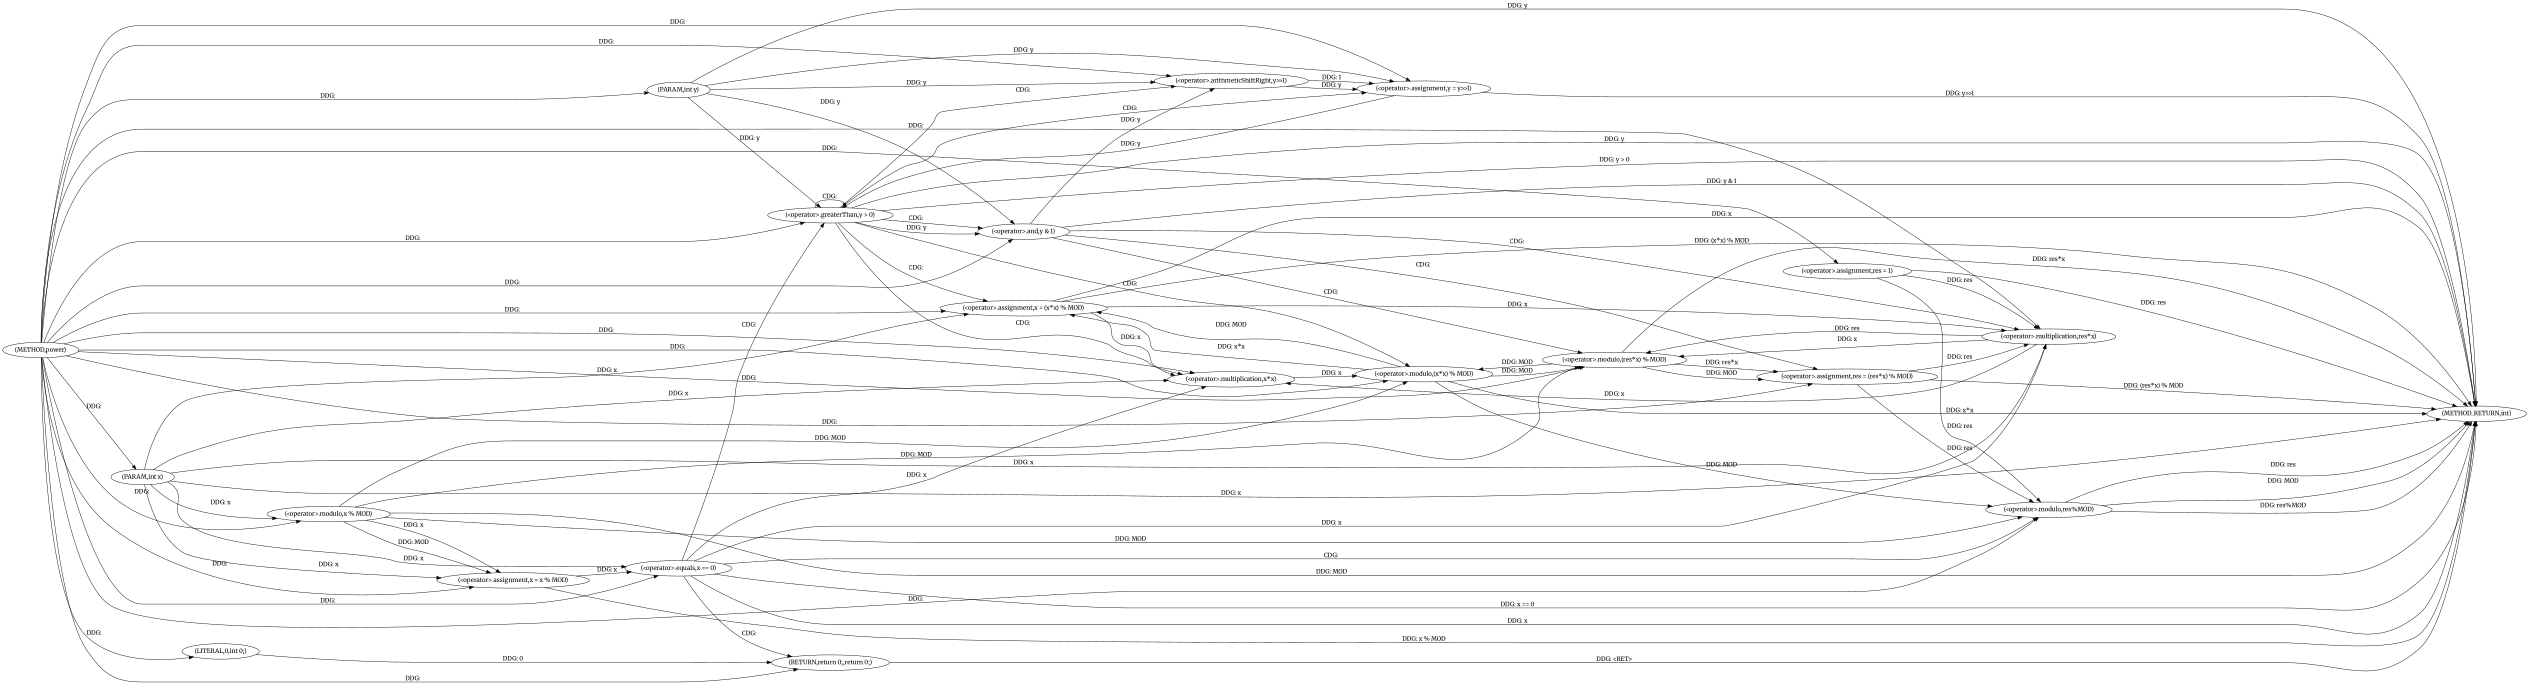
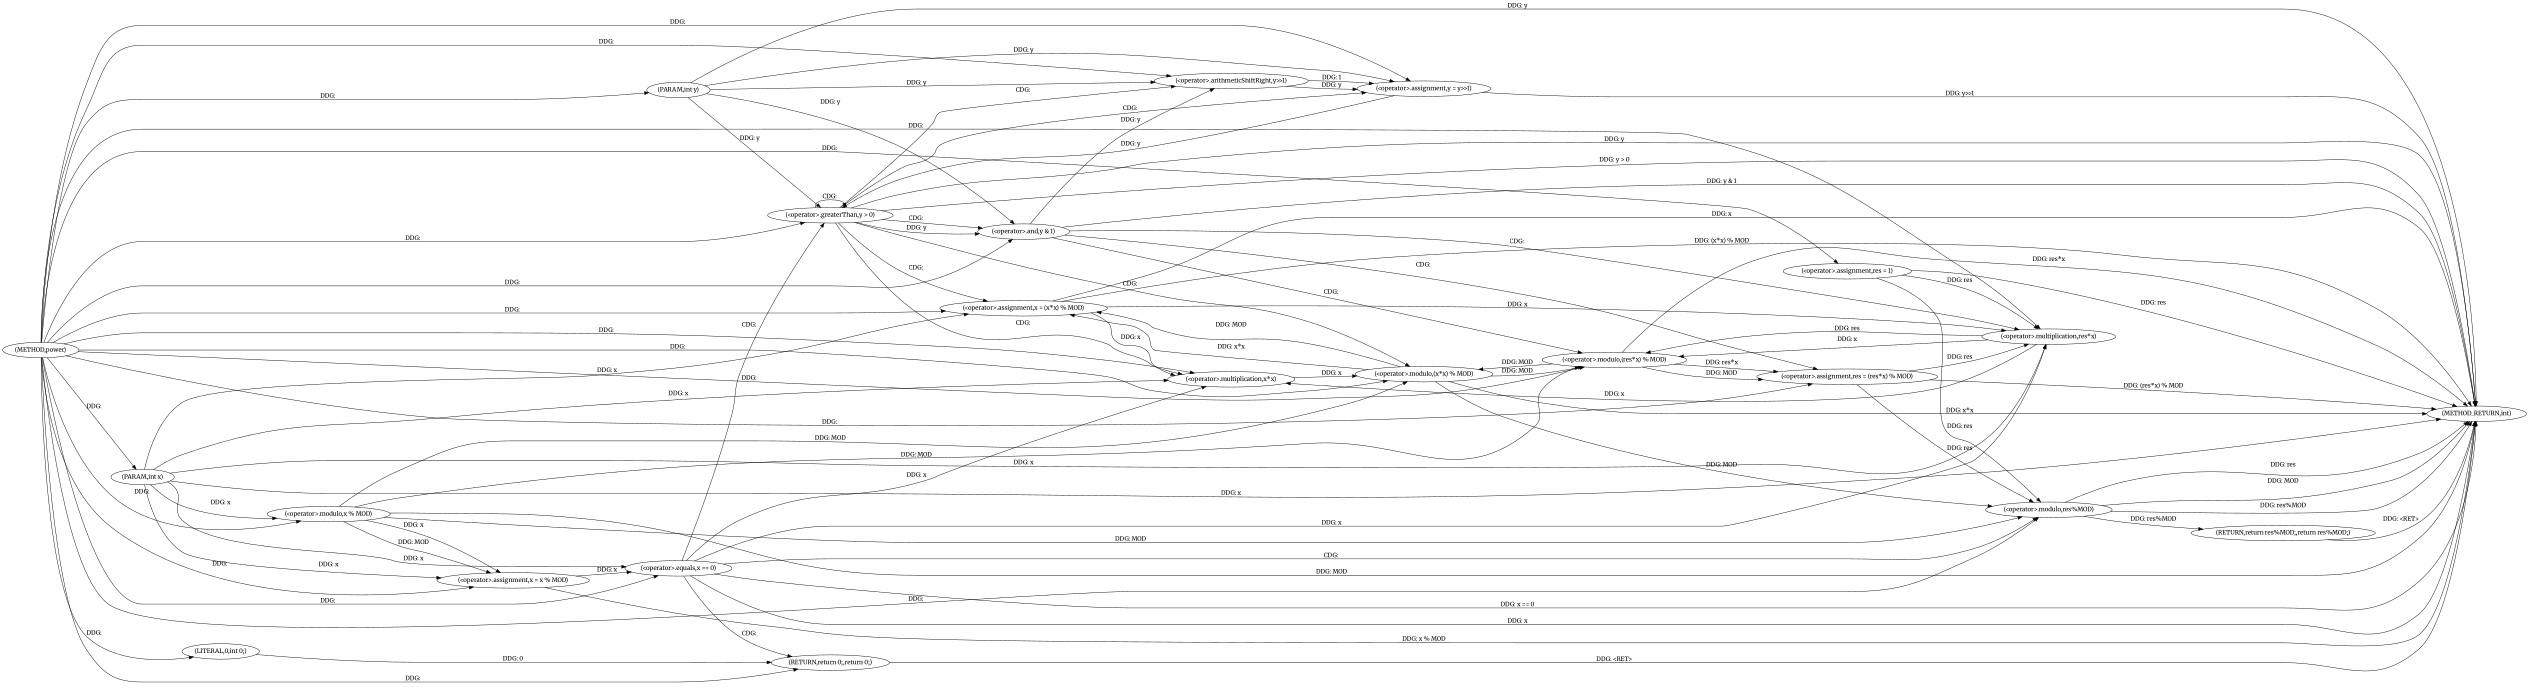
  digraph {
    fontname=Merriweather
    rankdir=LR
    node [fontname=Merriweather]
    edge [fontname=Merriweather]
    n1 [label="(METHOD,power)"]
    n2 [label="(PARAM,int x)"]
    n3 [label="(PARAM,int y)"]
    n4 [label="(<operator>.assignment,res = 1)"]
    n5 [label="(<operator>.assignment,x = x % MOD)"]
    n6 [label="(<operator>.equals,x == 0)"]
    n7 [label="(RETURN,return 0;,return 0;)"]
    n8 [label="(<operator>.greaterThan,y > 0)"]
    n9 [label="(<operator>.modulo,res%MOD)"]
    n10 [label="(<operator>.modulo,x % MOD)"]
    n11 [label="(LITERAL,0,int 0;)"]
    n12 [label="(<operator>.assignment,y = y>>1)"]
    n13 [label="(<operator>.assignment,x = (x*x) % MOD)"]
    n14 [label="(<operator>.and,y & 1)"]
    n15 [label="(<operator>.assignment,res = (res*x) % MOD)"]
    n16 [label="(<operator>.arithmeticShiftRight,y>>1)"]
    n17 [label="(<operator>.modulo,(x*x) % MOD)"]
    n18 [label="(<operator>.modulo,(res*x) % MOD)"]
    n19 [label="(<operator>.multiplication,x*x)"]
    n20 [label="(<operator>.multiplication,res*x)"]
    n21 [label="(METHOD_RETURN,int)"]
+   n22 [label="(RETURN,return res%MOD;,return res%MOD;)"]
    n1 -> n2 [label="DDG: "]
    n1 -> n3 [label="DDG: "]
    n1 -> n4 [label="DDG: "]
    n1 -> n5 [label="DDG: "]
    n1 -> n6 [label="DDG: "]
    n1 -> n7 [label="DDG: "]
    n1 -> n8 [label="DDG: "]
    n1 -> n9 [label="DDG: "]
    n1 -> n10 [label="DDG: "]
    n1 -> n11 [label="DDG: "]
    n1 -> n12 [label="DDG: "]
    n1 -> n13 [label="DDG: "]
    n1 -> n14 [label="DDG: "]
    n1 -> n15 [label="DDG: "]
    n1 -> n16 [label="DDG: "]
    n1 -> n17 [label="DDG: "]
    n1 -> n18 [label="DDG: "]
    n1 -> n19 [label="DDG: "]
    n1 -> n20 [label="DDG: "]
    n2 -> n5 [label="DDG: x"]
    n2 -> n6 [label="DDG: x"]
    n2 -> n10 [label="DDG: x"]
    n2 -> n13 [label="DDG: x"]
    n2 -> n19 [label="DDG: x"]
    n2 -> n20 [label="DDG: x"]
    n2 -> n21 [label="DDG: x"]
    n3 -> n8 [label="DDG: y"]
    n3 -> n12 [label="DDG: y"]
    n3 -> n14 [label="DDG: y"]
    n3 -> n16 [label="DDG: y"]
    n3 -> n21 [label="DDG: y"]
    n4 -> n9 [label="DDG: res"]
    n4 -> n20 [label="DDG: res"]
    n4 -> n21 [label="DDG: res"]
    n5 -> n6 [label="DDG: x"]
    n5 -> n21 [label="DDG: x % MOD"]
    n6 -> n7 [label="CDG: "]
    n6 -> n8 [label="CDG: "]
    n6 -> n9 [label="CDG: "]
    n6 -> n19 [label="DDG: x"]
    n6 -> n20 [label="DDG: x"]
    n6 -> n21 [label="DDG: x"]
    n6 -> n21 [label="DDG: x == 0"]
    n7 -> n21 [label="DDG: <RET>"]
    n8 -> n8 [label="CDG: "]
    n8 -> n12 [label="CDG: "]
    n8 -> n13 [label="CDG: "]
    n8 -> n14 [label="DDG: y"]
    n8 -> n14 [label="CDG: "]
    n8 -> n16 [label="CDG: "]
    n8 -> n17 [label="CDG: "]
    n8 -> n19 [label="CDG: "]
    n8 -> n21 [label="DDG: y"]
    n8 -> n21 [label="DDG: y > 0"]
    n9 -> n21 [label="DDG: res"]
    n9 -> n21 [label="DDG: MOD"]
    n9 -> n21 [label="DDG: res%MOD"]
+   n9 -> n22 [label="DDG: res%MOD"]
    n10 -> n5 [label="DDG: x"]
    n10 -> n5 [label="DDG: MOD"]
    n10 -> n9 [label="DDG: MOD"]
    n10 -> n17 [label="DDG: MOD"]
    n10 -> n18 [label="DDG: MOD"]
    n10 -> n21 [label="DDG: MOD"]
    n11 -> n7 [label="DDG: 0"]
    n12 -> n8 [label="DDG: y"]
    n12 -> n21 [label="DDG: y>>1"]
    n13 -> n19 [label="DDG: x"]
    n13 -> n20 [label="DDG: x"]
    n13 -> n21 [label="DDG: x"]
    n13 -> n21 [label="DDG: (x*x) % MOD"]
    n14 -> n15 [label="CDG: "]
    n14 -> n16 [label="DDG: y"]
    n14 -> n18 [label="CDG: "]
    n14 -> n20 [label="CDG: "]
    n14 -> n21 [label="DDG: y & 1"]
    n15 -> n9 [label="DDG: res"]
    n15 -> n20 [label="DDG: res"]
    n15 -> n21 [label="DDG: (res*x) % MOD"]
    n16 -> n12 [label="DDG: y"]
    n16 -> n12 [label="DDG: 1"]
    n17 -> n9 [label="DDG: MOD"]
    n17 -> n13 [label="DDG: x*x"]
    n17 -> n13 [label="DDG: MOD"]
    n17 -> n18 [label="DDG: MOD"]
    n17 -> n21 [label="DDG: x*x"]
    n18 -> n15 [label="DDG: MOD"]
    n18 -> n15 [label="DDG: res*x"]
    n18 -> n17 [label="DDG: MOD"]
    n18 -> n21 [label="DDG: res*x"]
    n19 -> n17 [label="DDG: x"]
    n20 -> n18 [label="DDG: x"]
    n20 -> n18 [label="DDG: res"]
    n20 -> n19 [label="DDG: x"]
+   n22 -> n21 [label="DDG: <RET>"]
  }
